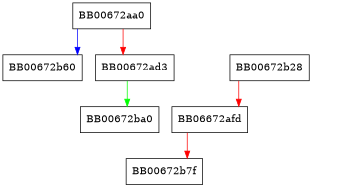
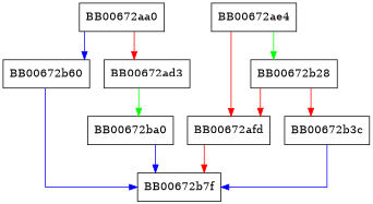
  digraph {
    splines=ortho
    node [shape=box]
    edge [color=red]
    BB00672aa0
    BB00672b60
    BB00672ad3
    n4 [label=BB00672b7f]
    BB00672ba0
+   BB00672ae4
    BB00672b28
-   BB00672afd [label=BB06672afd]
+   BB00672afd
+   BB00672b3c
    BB00672aa0 -> BB00672b60 [color=blue]
    BB00672aa0 -> BB00672ad3
+   BB00672b60 -> n4 [color=blue]
    BB00672ad3 -> BB00672ba0 [color=green]
+   BB00672ba0 -> n4 [color=blue]
+   BB00672ae4 -> BB00672b28 [color=green]
+   BB00672ae4 -> BB00672afd
    BB00672b28 -> BB00672afd
+   BB00672b28 -> BB00672b3c
    BB00672afd -> n4
+   BB00672b3c -> n4 [color=blue]
  }
